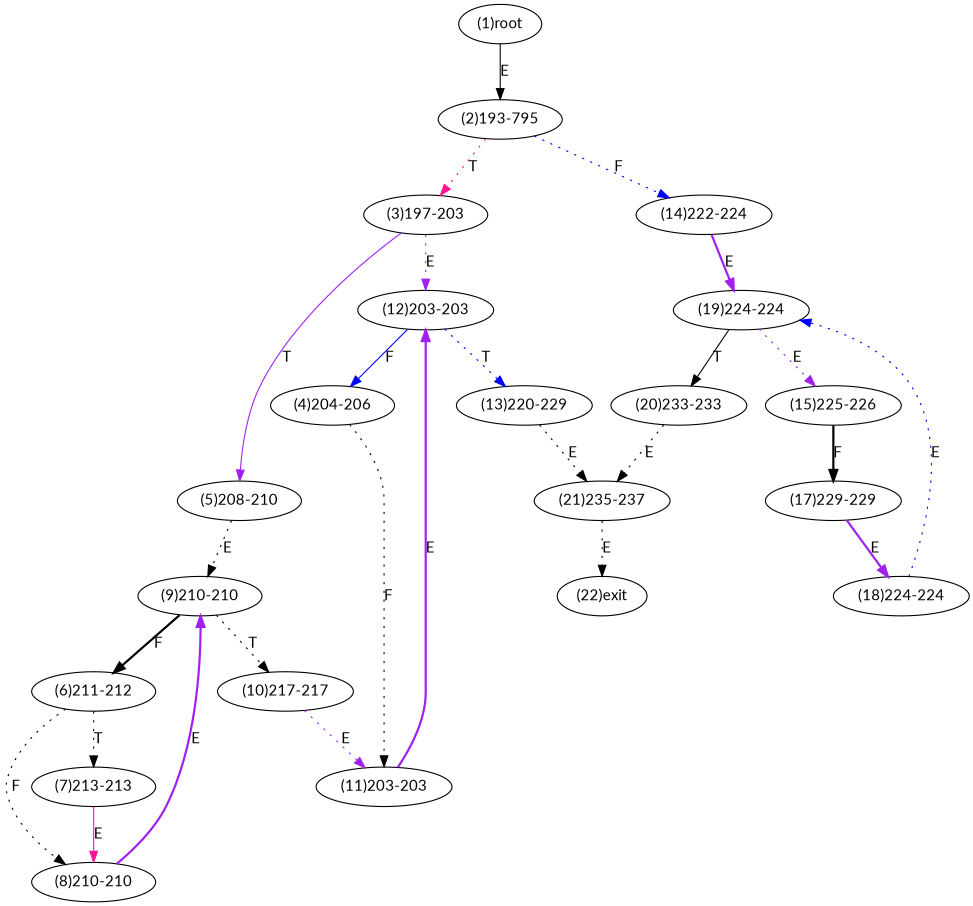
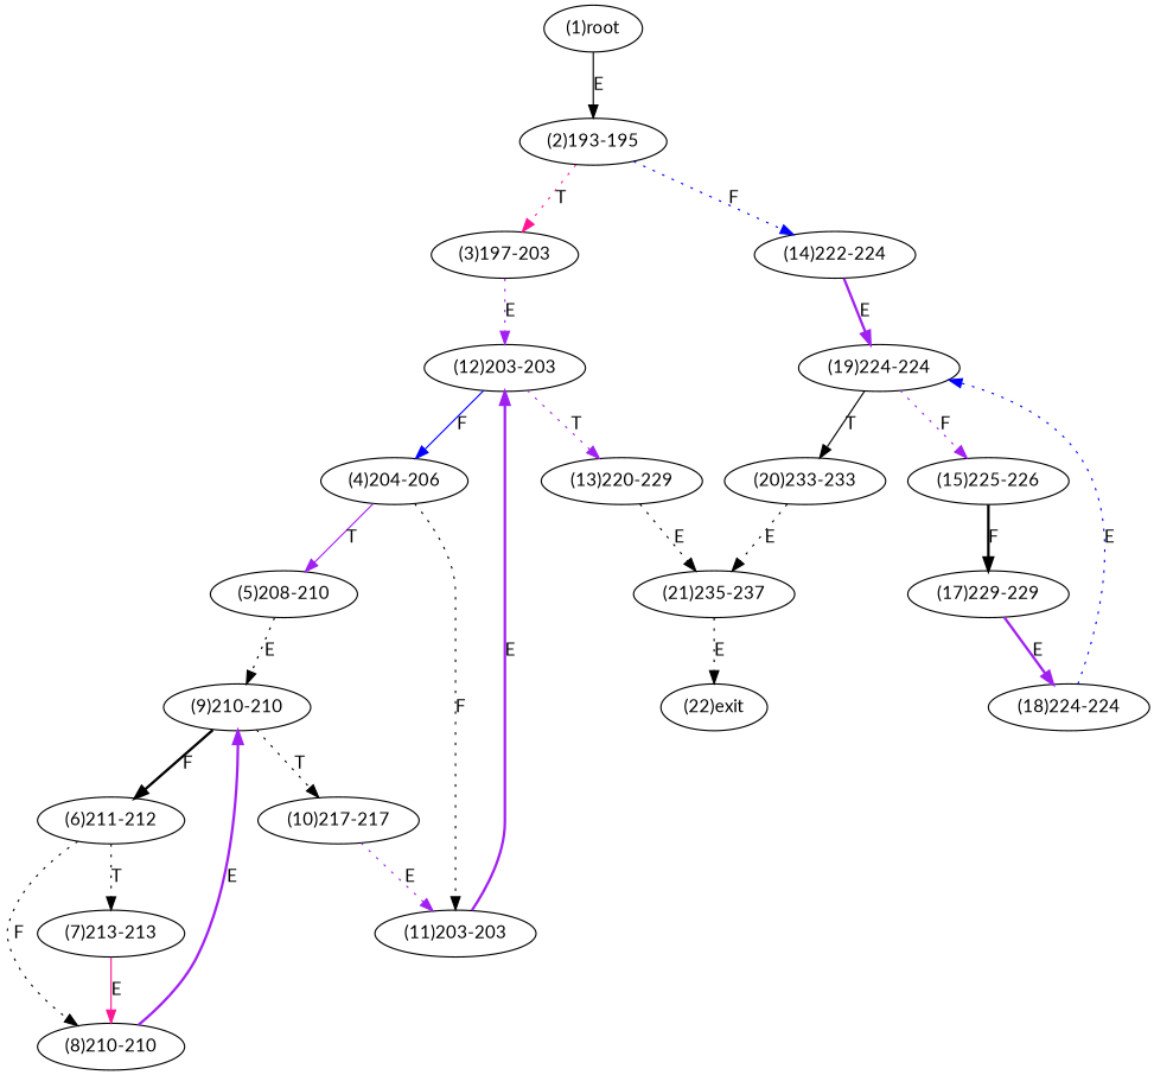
  digraph {
    fontname=Lato
    node [fontname=Lato]
    edge [color=black fontname=Lato style=dotted]
    n1 [label="(1)root"]
-   n2 [label="(2)193-795"]
+   n2 [label="(2)193-195"]
    n3 [label="(3)197-203"]
    n4 [label="(14)222-224"]
    n5 [label="(12)203-203"]
    n6 [label="(19)224-224"]
    n7 [label="(4)204-206"]
    n8 [label="(13)220-229"]
    n9 [label="(5)208-210"]
    n10 [label="(11)203-203"]
    n11 [label="(9)210-210"]
    n12 [label="(6)211-212"]
    n13 [label="(10)217-217"]
    n14 [label="(7)213-213"]
    n15 [label="(8)210-210"]
    n16 [label="(21)235-237"]
    n17 [label="(22)exit"]
    n18 [label="(15)225-226"]
    n19 [label="(20)233-233"]
    n20 [label="(17)229-229"]
    n21 [label="(18)224-224"]
    n1 -> n2 [label=E style=solid]
    n2 -> n3 [color=deeppink label=T]
    n2 -> n4 [color=blue label=F]
    n3 -> n5 [color=purple label=E]
    n4 -> n6 [color=purple label=E style=bold]
    n5 -> n7 [color=blue label=F style=solid]
-   n5 -> n8 [color=blue label=T]
-   n6 -> n18 [color=purple label=E]
+   n5 -> n8 [color=purple label=T]
+   n6 -> n18 [color=purple label=F]
    n6 -> n19 [label=T style=solid]
-   n3 -> n9 [color=purple label=T style=solid]
+   n7 -> n9 [color=purple label=T style=solid]
    n7 -> n10 [label=F]
    n8 -> n16 [label=E]
    n9 -> n11 [label=E]
    n10 -> n5 [color=purple label=E style=bold]
    n11 -> n12 [label=F style=bold]
    n11 -> n13 [label=T]
    n12 -> n14 [label=T]
    n12 -> n15 [label=F]
    n13 -> n10 [color=purple label=E]
    n14 -> n15 [color=deeppink label=E style=solid]
    n15 -> n11 [color=purple label=E style=bold]
    n16 -> n17 [label=E]
    n18 -> n20 [label=F style=bold]
    n19 -> n16 [label=E]
    n20 -> n21 [color=purple label=E style=bold]
    n21 -> n6 [color=blue label=E]
  }
